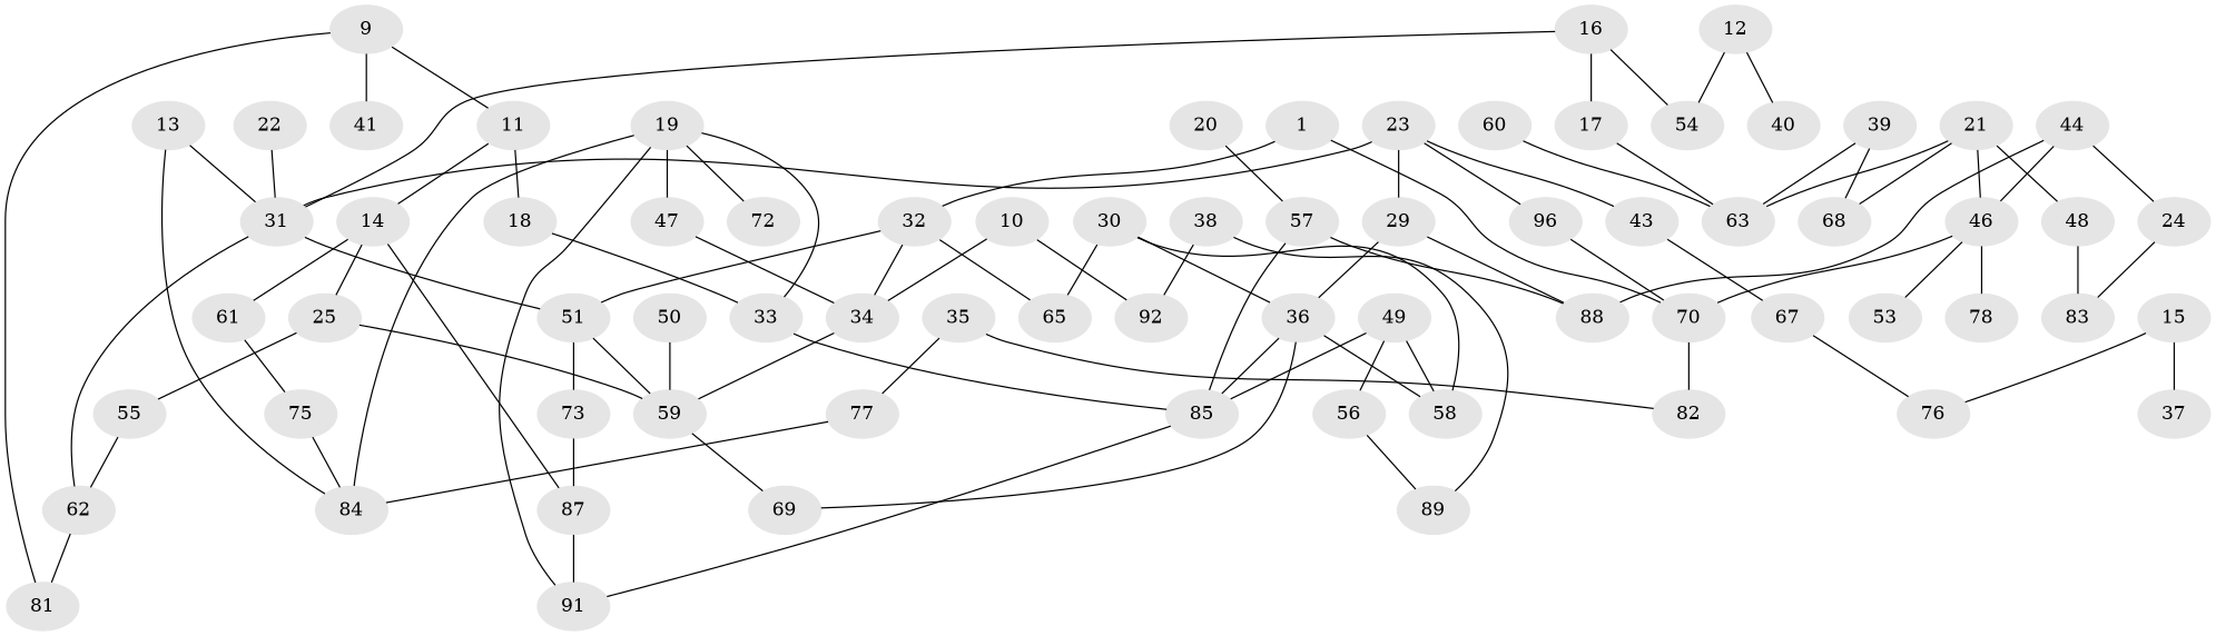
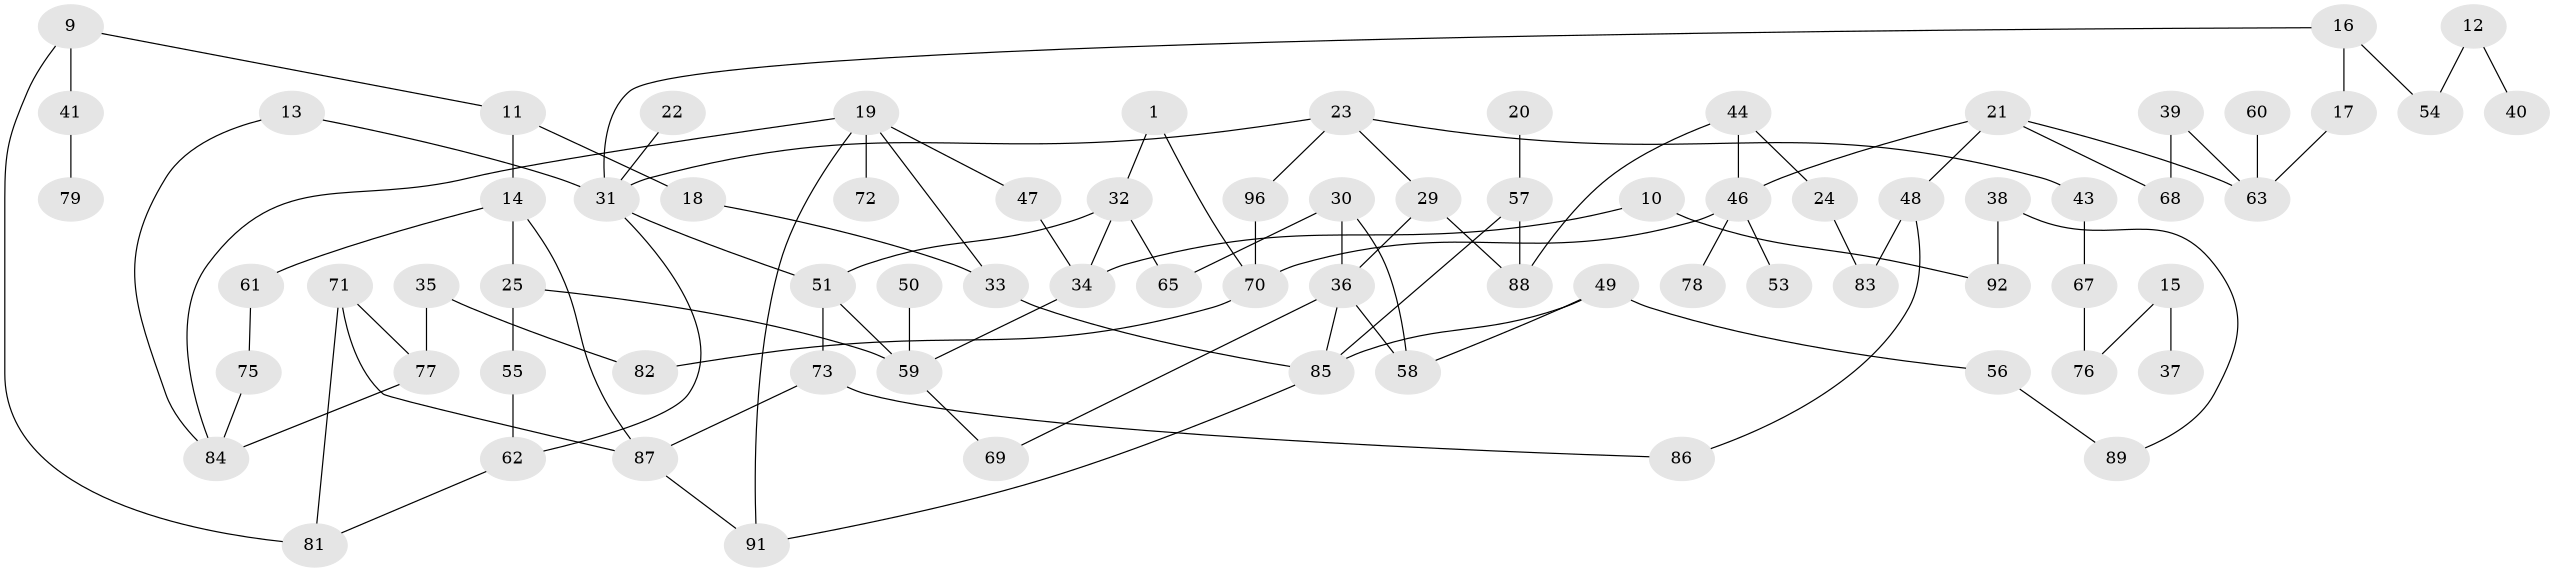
  graph {
    node [color=gray90 style=filled]
    edge [weight=1.0]
    1
    32
    70
    34
    65
    51
    82
    9
    11
    41
    81
    14
    18
+   79
    10
    n16 [label=92]
    59
    25
    61
    87
    33
    12
    40
    54
    13
    31
    84
    24
    83
    62
    55
    n32 [label=75]
    91
    15
    37
    76
    16
    17
    63
    85
    19
    47
    72
    20
    57
    88
    21
    46
    48
    68
    53
    78
+   86
    22
    23
    29
    43
    n58 [label=96]
    36
    67
    69
    58
    30
    73
    35
    77
    38
    89
    39
    44
    49
    56
    50
    60
+   71
    1 -- 32
    1 -- 70
    32 -- 34
    32 -- 65
    32 -- 51
    70 -- 82 [weight=2.0]
    34 -- 59
    51 -- 59
    51 -- 73
    9 -- 11
    9 -- 41
    9 -- 81
    11 -- 14
    11 -- 18
+   41 -- 79
    14 -- 25
    14 -- 61
    14 -- 87
    18 -- 33
    10 -- 34
    10 -- n16
    59 -- 69
    25 -- 59
    25 -- 55
    61 -- n32
    87 -- 91
    33 -- 85
    12 -- 40
    12 -- 54
    13 -- 31
    13 -- 84
    31 -- 51
    31 -- 62
    24 -- 83
    62 -- 81
    55 -- 62
    n32 -- 84
    15 -- 37
    15 -- 76
    16 -- 54
    16 -- 31
    16 -- 17
    17 -- 63
    85 -- 91
    19 -- 33
    19 -- 84
    19 -- 91
    19 -- 47
    19 -- 72
    47 -- 34
    20 -- 57
    57 -- 85
    57 -- 88 [weight=2.0]
    21 -- 63
    21 -- 46
    21 -- 48
    21 -- 68
    46 -- 70
    46 -- 53
    46 -- 78
    48 -- 83
+   48 -- 86
    22 -- 31
    23 -- 31
    23 -- 29
    23 -- 43
    23 -- n58
    29 -- 88
    29 -- 36
    43 -- 67
    n58 -- 70
    36 -- 85
    36 -- 69
    36 -- 58
    67 -- 76
    30 -- 65
    30 -- 36
    30 -- 58 [weight=2.0]
    73 -- 87
+   73 -- 86
    35 -- 82
    35 -- 77
    77 -- 84
    38 -- n16
    38 -- 89
    39 -- 63
    39 -- 68
    44 -- 24
    44 -- 88
    44 -- 46
    49 -- 85
    49 -- 58
    49 -- 56 [weight=2.0]
    56 -- 89
    50 -- 59
    60 -- 63
+   71 -- 81
+   71 -- 87
+   71 -- 77
  }
